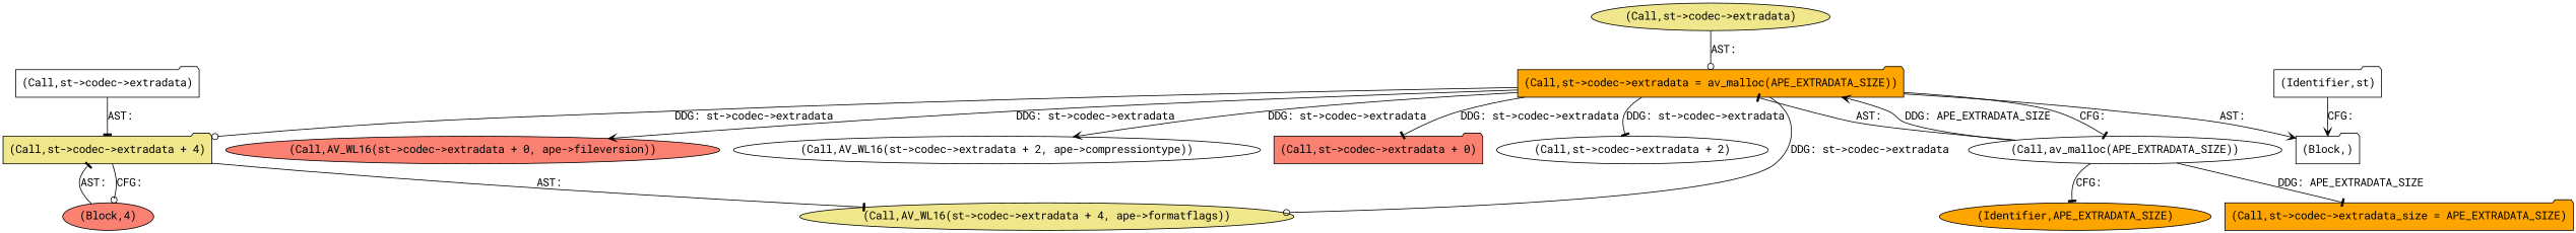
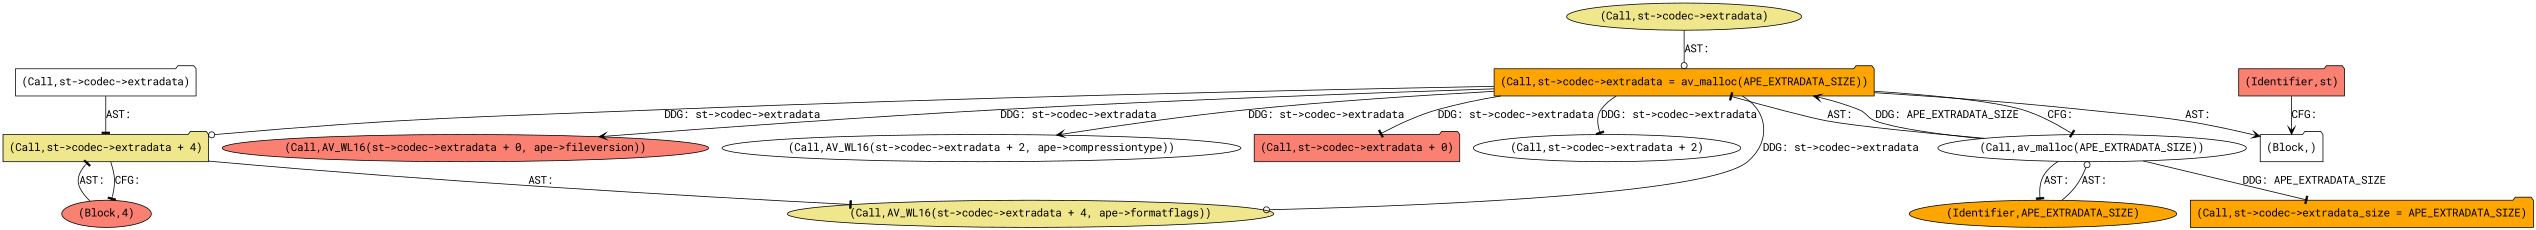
  digraph {
    fontname="Roboto Mono"
    node [fillcolor=white fontname="Roboto Mono" shape=ellipse style=filled]
    edge [arrowhead=tee fontname="Roboto Mono"]
    n1 [fillcolor=khaki label="(Call,st->codec->extradata + 4)" shape=folder]
    n2 [fillcolor=salmon label="(Block,4)"]
    n3 [fillcolor=khaki label="(Call,AV_WL16(st->codec->extradata + 4, ape->formatflags))"]
    n4 [fillcolor=orange label="(Call,st->codec->extradata = av_malloc(APE_EXTRADATA_SIZE))" shape=folder]
    n5 [label="(Call,av_malloc(APE_EXTRADATA_SIZE))"]
    n6 [fillcolor=salmon label="(Call,AV_WL16(st->codec->extradata + 0, ape->fileversion))"]
    n7 [label="(Call,AV_WL16(st->codec->extradata + 2, ape->compressiontype))"]
    n8 [fillcolor=salmon label="(Call,st->codec->extradata + 0)" shape=folder]
    n9 [label="(Block,)" shape=folder]
    n10 [label="(Call,st->codec->extradata + 2)"]
    n11 [fillcolor=orange label="(Identifier,APE_EXTRADATA_SIZE)"]
    n12 [fillcolor=orange label="(Call,st->codec->extradata_size = APE_EXTRADATA_SIZE)" shape=folder]
-   n13 [label="(Identifier,st)" shape=folder]
+   n13 [fillcolor=salmon label="(Identifier,st)" shape=folder]
    n14 [label="(Call,st->codec->extradata)" shape=folder]
    n15 [fillcolor=khaki label="(Call,st->codec->extradata)"]
-   n1 -> n2 [arrowhead=odot label="CFG: "]
+   n1 -> n2 [label="CFG: "]
    n1 -> n3 [label="AST: "]
    n2 -> n1 [label="AST: "]
    n4 -> n1 [arrowhead=odot label="DDG: st->codec->extradata"]
    n4 -> n3 [arrowhead=odot label="DDG: st->codec->extradata"]
    n4 -> n5 [label="CFG: "]
    n4 -> n6 [arrowhead=vee label="DDG: st->codec->extradata"]
    n4 -> n7 [arrowhead=vee label="DDG: st->codec->extradata"]
    n4 -> n8 [label="DDG: st->codec->extradata"]
    n4 -> n9 [arrowhead=vee label="AST: "]
    n4 -> n10 [label="DDG: st->codec->extradata"]
    n5 -> n4 [label="AST: "]
    n5 -> n4 [arrowhead=vee label="DDG: APE_EXTRADATA_SIZE"]
-   n5 -> n11 [label="CFG: "]
+   n5 -> n11 [label="AST: "]
    n5 -> n12 [label="DDG: APE_EXTRADATA_SIZE"]
+   n11 -> n5 [arrowhead=odot label="AST: "]
    n13 -> n9 [arrowhead=vee label="CFG: "]
    n14 -> n1 [label="AST: "]
    n15 -> n4 [arrowhead=odot label="AST: "]
  }
